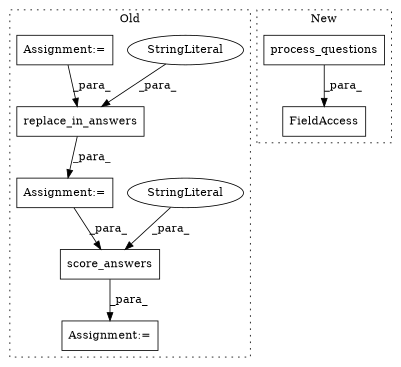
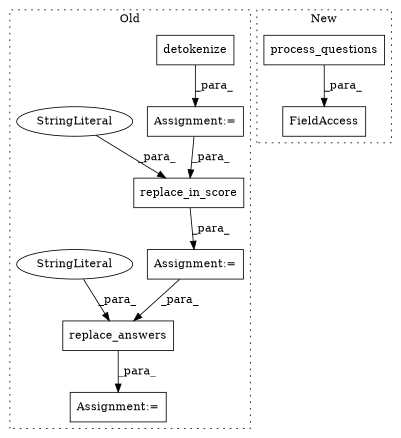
  digraph {
    node [a=32 l=1 shape=box]
-   n2 [l="14,1" label=score_answers s="6273,6304"]
-   n3 [l="19,1" label=replace_in_answers s="6216,6252"]
+   n1 [l="11,1" label=detokenize s="6183,6201"]
+   n2 [l="14,1" label=replace_answers s="6273,6304"]
+   n3 [l="19,1" label=replace_in_score s="6216,6252"]
    n4 [a=45 l=9 label=StringLiteral s=6243 shape=ellipse]
    n5 [a=45 l=9 label=StringLiteral s=6295 shape=ellipse]
    n6 [a=7 label="Assignment:=" s=6182]
    n7 [a=7 label="Assignment:=" s=6272]
    n8 [a=7 label="Assignment:=" s=6215]
    n9 [l="18,1" label=process_questions s="5979,6026"]
    n10 [a=22 l=19 label=FieldAccess s=6007]
    subgraph cluster_1 {
      label=Old
      style=dotted
+     n1
      n2
      n3
      n4
      n5
      n6
      n7
      n8
    }
    subgraph cluster_2 {
      label=New
      style=dotted
      n9
      n10
    }
+   n1 -> n6 [label=_para_]
    n2 -> n7 [label=_para_]
    n3 -> n8 [label=_para_]
    n4 -> n3 [label=_para_]
    n5 -> n2 [label=_para_]
    n6 -> n3 [label=_para_]
    n8 -> n2 [label=_para_]
    n9 -> n10 [label=_para_]
  }
